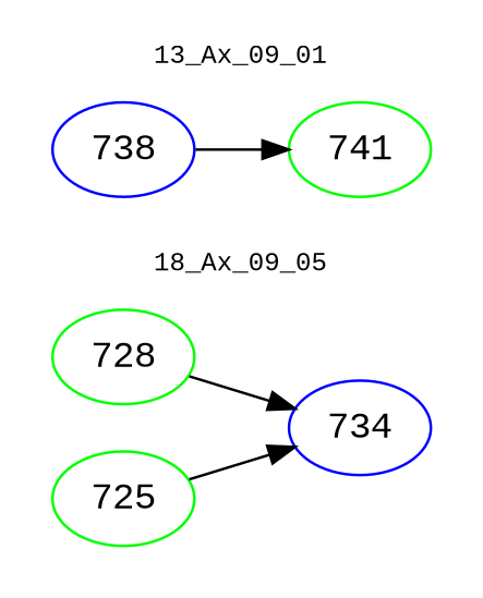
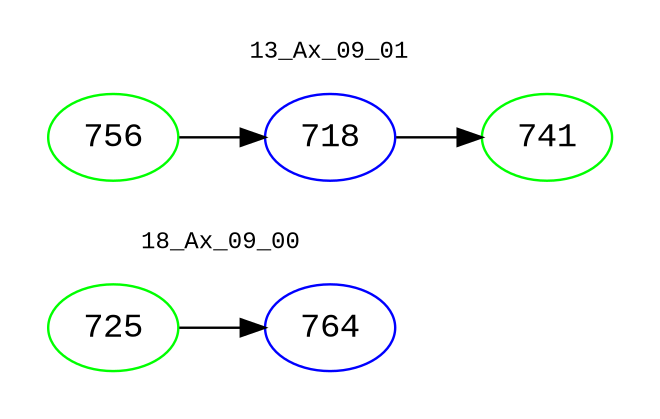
  digraph {
    fontname="Liberation Mono"
    rankdir=LR
    node [color=green fontname="Liberation Mono"]
    edge [color=black fontname="Liberation Mono"]
-   n1 [label=728]
-   n2 [color=blue label=734]
+   n2 [color=blue label=764]
    n3 [label=725]
-   n5 [color=blue label=738]
+   n4 [label=756]
+   n5 [color=blue label=718]
    n6 [label=741]
    subgraph cluster_1 {
      color=white
      fontsize=10
-     label="18_Ax_09_05"
-     n1
+     label="18_Ax_09_00"
      n2
      n3
    }
    subgraph cluster_2 {
      color=white
      fontsize=10
      label="13_Ax_09_01"
+     n4
      n5
      n6
    }
-   n1 -> n2
    n3 -> n2
+   n4 -> n5
    n5 -> n6
  }
